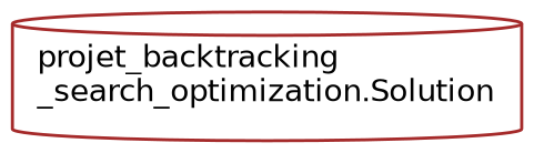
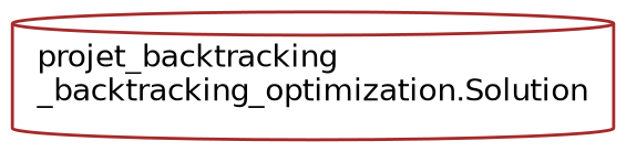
  digraph {
    rankdir=LR
-   n1 [color=brown fillcolor=white fontname=Helvetica fontsize=10 height=0.2 label="projet_backtracking\l_search_optimization.Solution" shape=cylinder style=filled width=0.4]
+   n1 [color=brown fillcolor=white fontname=Helvetica fontsize=10 height=0.2 label="projet_backtracking\l_backtracking_optimization.Solution" shape=cylinder style=filled width=0.4]
  }
